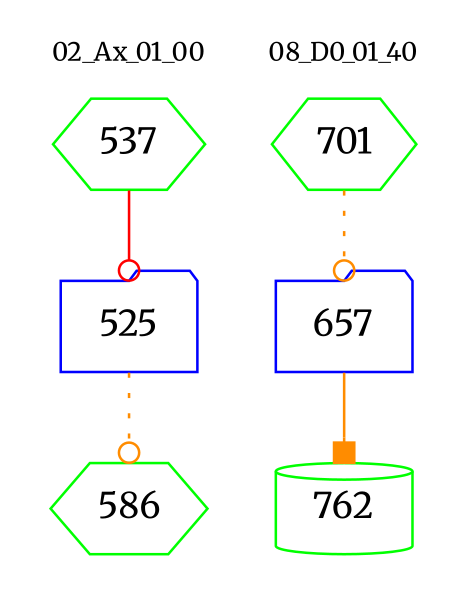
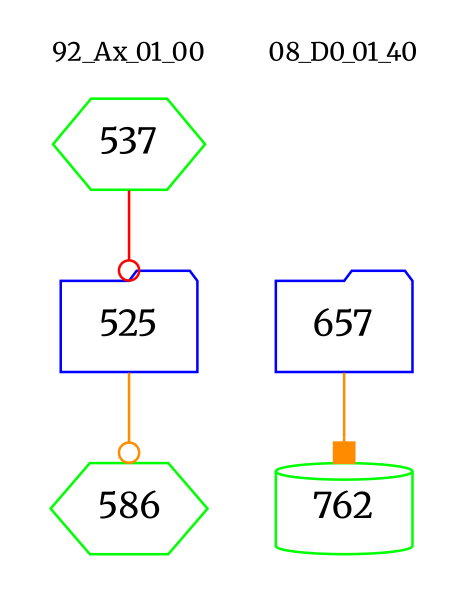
  digraph {
    fontname=Merriweather
    node [color=green fontname=Merriweather shape=hexagon]
    edge [arrowhead=odot color=darkorange fontname=Merriweather style=solid]
    n1 [label=537]
    n2 [color=blue label=525 shape=folder]
    n3 [label=586]
-   n4 [label=701]
    n5 [color=blue label=657 shape=folder]
    n6 [label=762 shape=cylinder]
    subgraph cluster_1 {
      color=white
      fontsize=10
-     label="02_Ax_01_00"
+     label="92_Ax_01_00"
      n1
      n2
      n3
    }
    subgraph cluster_2 {
      color=white
      fontsize=10
      label="08_D0_01_40"
-     n4
      n5
      n6
    }
    n1 -> n2 [color=red]
-   n2 -> n3 [style=dotted]
-   n4 -> n5 [style=dotted]
+   n2 -> n3
    n5 -> n6 [arrowhead=box]
  }
